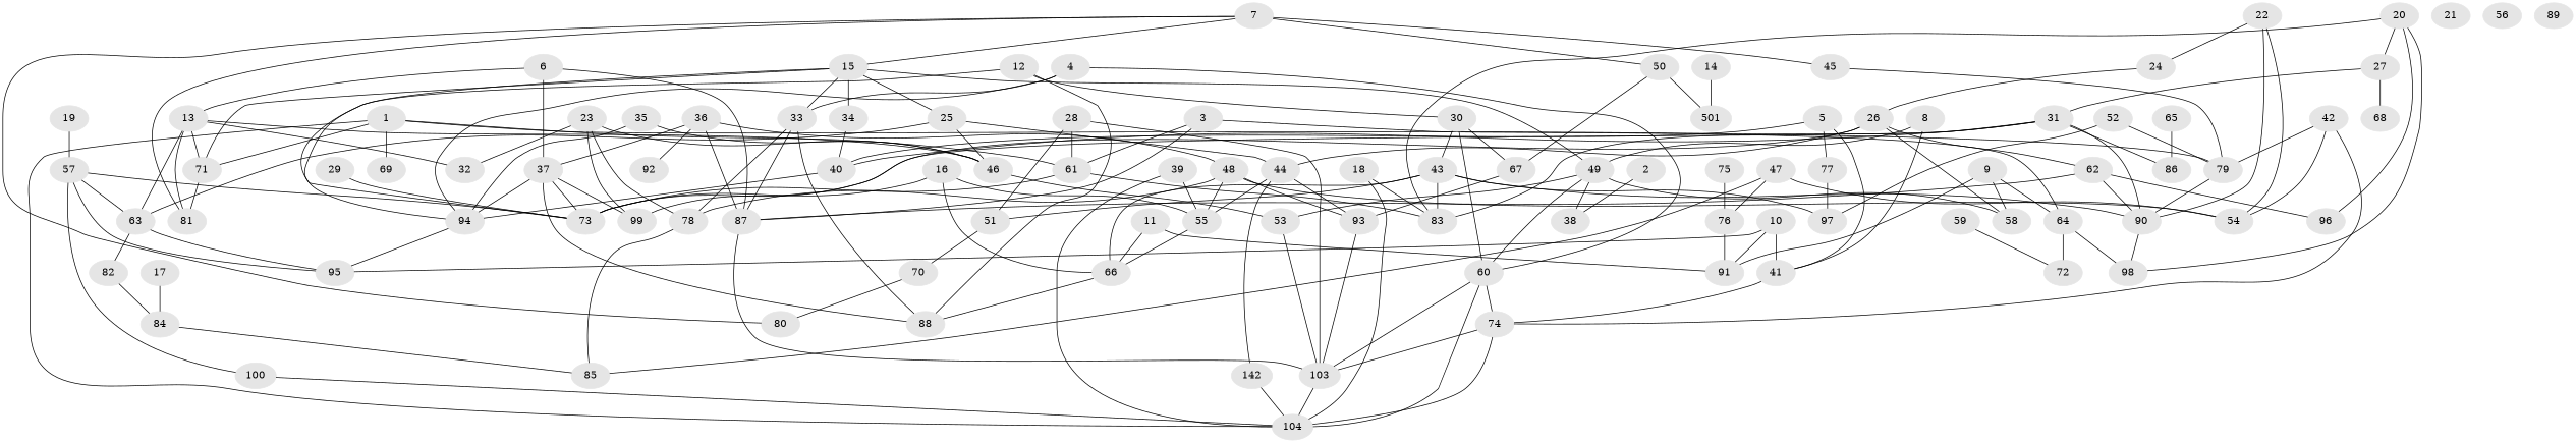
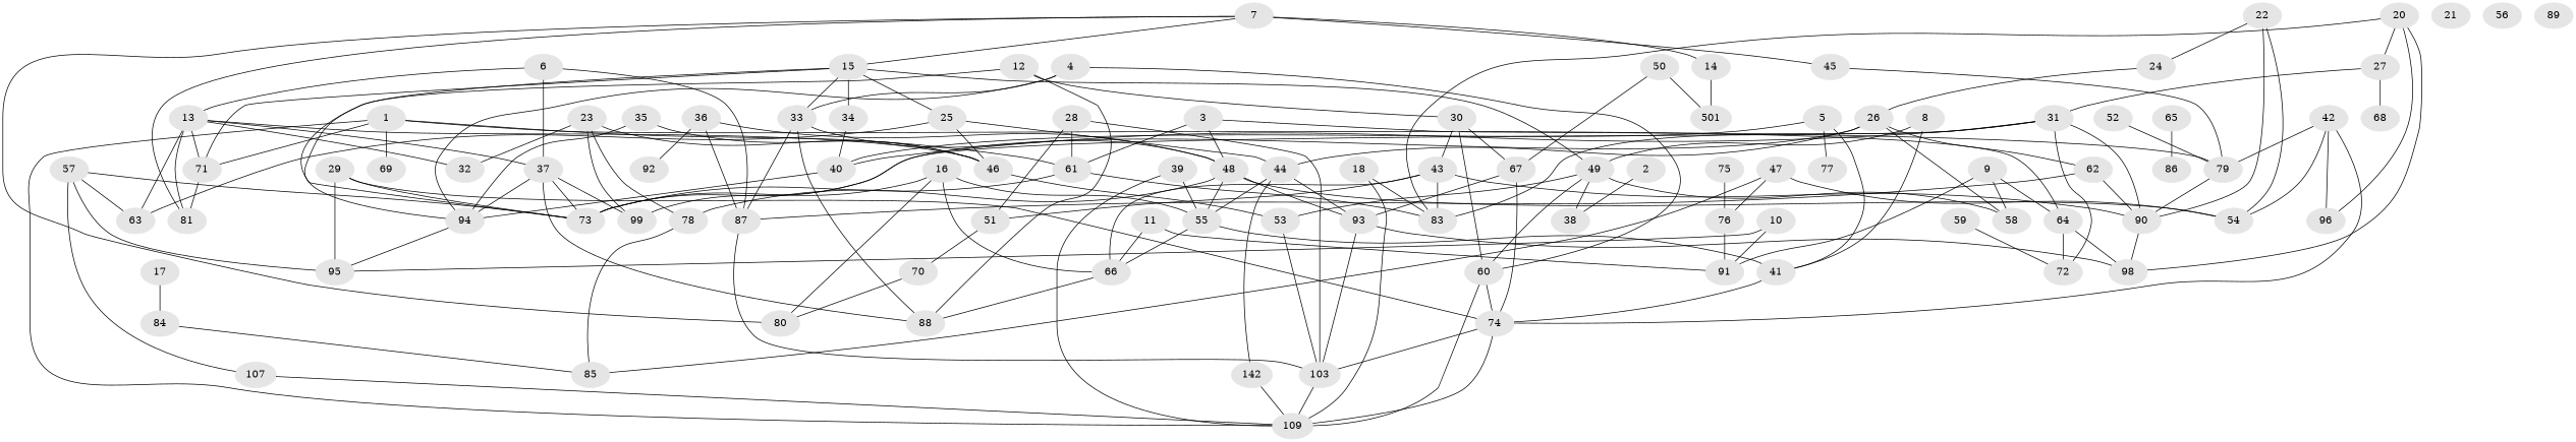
  graph {
    fontname="DejaVu Serif"
    node [color=gray90 fontname="DejaVu Serif" style=filled]
    edge [fontname="DejaVu Serif"]
    1
    61
    69
    71
    79
-   104
+   104 [label=109]
    73
    83
    81
    90
    2
    38
    3
    64
    87
    98
    72
    103
    4
    33
    60
    94
    88
    48
    74
    95
    5
    40
    41
    77
-   97
    6
    13
    37
    32
    46
    63
    99
    7
    14
    15
    45
    80
    n44 [label=501]
    49
    25
    34
    8
    58
    53
    9
    91
    10
    11
    66
    12
    30
    43
    67
-   82
    44
    16
    55
    17
    84
    85
    18
-   19
    57
-   100
+   100 [label=107]
    20
    27
    96
    31
    68
    21
    22
    24
    54
    26
    23
    78
    62
    93
    n85 [label=142]
    86
    28
    51
    70
    29
    35
    36
    92
    39
    42
    47
    76
    50
    52
    56
    59
    65
    75
    89
    1 -- 61
    1 -- 69
    1 -- 71
    1 -- 79
    1 -- 104
    61 -- 73
    61 -- 83
    71 -- 81
    79 -- 90
    90 -- 98
    2 -- 38
    3 -- 61
    3 -- 64
-   3 -- 87
+   3 -- 48
    64 -- 98
    64 -- 72
    87 -- 103
    103 -- 104
    4 -- 33
    4 -- 60
    4 -- 94
    33 -- 87
    33 -- 88
-   33 -- 78
+   33 -- 48
    60 -- 104
-   60 -- 103
    60 -- 74
    94 -- 95
    48 -- 55
    48 -- 54
    48 -- 78
    48 -- 93
    74 -- 104
    74 -- 103
    5 -- 40
    5 -- 41
    5 -- 77
    40 -- 94
    41 -- 74
-   77 -- 97
    6 -- 87
    6 -- 13
    6 -- 37
    13 -- 71
    13 -- 81
    13 -- 32
    13 -- 46
    13 -- 63
    37 -- 73
    37 -- 94
    37 -- 88
    37 -- 99
    46 -- 53
-   63 -- 82
    7 -- 81
-   7 -- 50
+   7 -- 14
    7 -- 15
    7 -- 45
    7 -- 80
    14 -- n44
    15 -- 71
    15 -- 73
    15 -- 33
    15 -- 49
    15 -- 25
    15 -- 34
    45 -- 79
    49 -- 38
    49 -- 60
    49 -- 58
    49 -- 53
    25 -- 46
    25 -- 63
    25 -- 44
    34 -- 40
    8 -- 41
    8 -- 49
    53 -- 103
    9 -- 64
    9 -- 58
    9 -- 91
    10 -- 95
-   10 -- 41
+   55 -- 41
    10 -- 91
    11 -- 91
    11 -- 66
    66 -- 88
    12 -- 94
    12 -- 88
    12 -- 30
    30 -- 60
    30 -- 43
    30 -- 67
    43 -- 83
    43 -- 90
-   43 -- 97
    43 -- 66
    43 -- 51
+   67 -- 74
    67 -- 93
-   82 -- 84
    44 -- 55
    44 -- 93
    44 -- n85
    16 -- 73
+   16 -- 80
    16 -- 66
    16 -- 55
    55 -- 66
    17 -- 84
    84 -- 85
    18 -- 104
    18 -- 83
-   19 -- 57
    57 -- 73
    57 -- 95
    57 -- 63
    57 -- 100
    100 -- 104
    20 -- 83
    20 -- 98
    20 -- 27
    20 -- 96
    27 -- 31
    27 -- 68
    31 -- 73
    31 -- 83
    31 -- 90
    31 -- 40
-   31 -- 86
+   31 -- 72
    22 -- 90
    22 -- 24
    22 -- 54
    24 -- 26
    26 -- 99
    26 -- 58
    26 -- 44
    26 -- 62
    23 -- 32
    23 -- 46
    23 -- 99
    23 -- 78
    78 -- 85
    62 -- 90
    62 -- 87
-   62 -- 96
+   42 -- 96
+   93 -- 98
    93 -- 103
    n85 -- 104
    28 -- 61
    28 -- 103
    28 -- 51
    51 -- 70
    70 -- 80
    29 -- 73
-   63 -- 95
+   29 -- 74
+   29 -- 95
    35 -- 94
    35 -- 46
    36 -- 87
    36 -- 48
-   36 -- 37
+   13 -- 37
    36 -- 92
    39 -- 104
    39 -- 55
    42 -- 79
    42 -- 74
    42 -- 54
    47 -- 85
    47 -- 54
    47 -- 76
    76 -- 91
    50 -- n44
    50 -- 67
    52 -- 79
-   52 -- 97
    59 -- 72
    65 -- 86
    75 -- 76
  }
